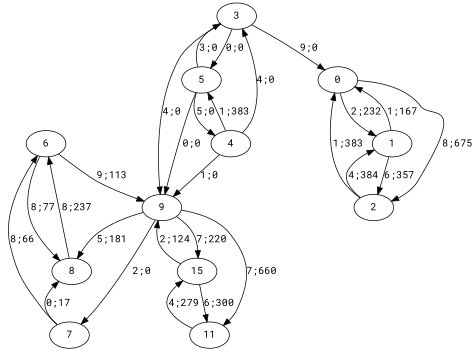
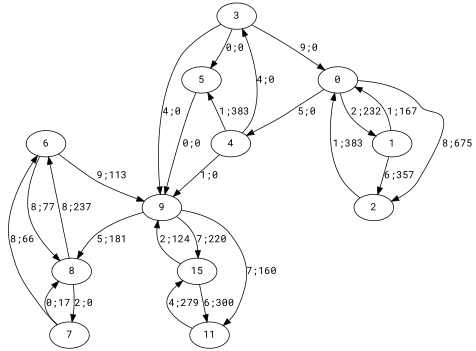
  digraph {
    fontname="Roboto Mono"
    node [fontname="Roboto Mono"]
    edge [color=black fontname="Roboto Mono"]
    6
    9
    8
    n4 [label=15]
    11
    7
    3
    5
    0
    4
    1
    2
    6 -> 9 [label="9;113"]
    6 -> 8 [label="8;77"]
    9 -> 8 [label="5;181"]
    9 -> n4 [label="7;220"]
-   9 -> 11 [label="7;660"]
+   9 -> 11 [label="7;160"]
    8 -> 6 [label="8;237"]
-   9 -> 7 [label="2;0"]
+   8 -> 7 [label="2;0"]
    n4 -> 9 [label="2;124"]
    n4 -> 11 [label="6;300"]
    11 -> n4 [label="4;279"]
    7 -> 6 [label="8;66"]
    7 -> 8 [label="0;17"]
    3 -> 9 [label="4;0"]
    3 -> 5 [label="0;0"]
    3 -> 0 [label="9;0"]
    5 -> 9 [label="0;0"]
-   5 -> 3 [label="3;0"]
-   5 -> 4 [label="5;0"]
+   0 -> 4 [label="5;0"]
    0 -> 1 [label="2;232"]
    0 -> 2 [label="8;675"]
    4 -> 9 [label="1;0"]
    4 -> 3 [label="4;0"]
    4 -> 5 [label="1;383"]
    1 -> 0 [label="1;167"]
    1 -> 2 [label="6;357"]
    2 -> 0 [label="1;383"]
-   2 -> 1 [label="4;384"]
  }
